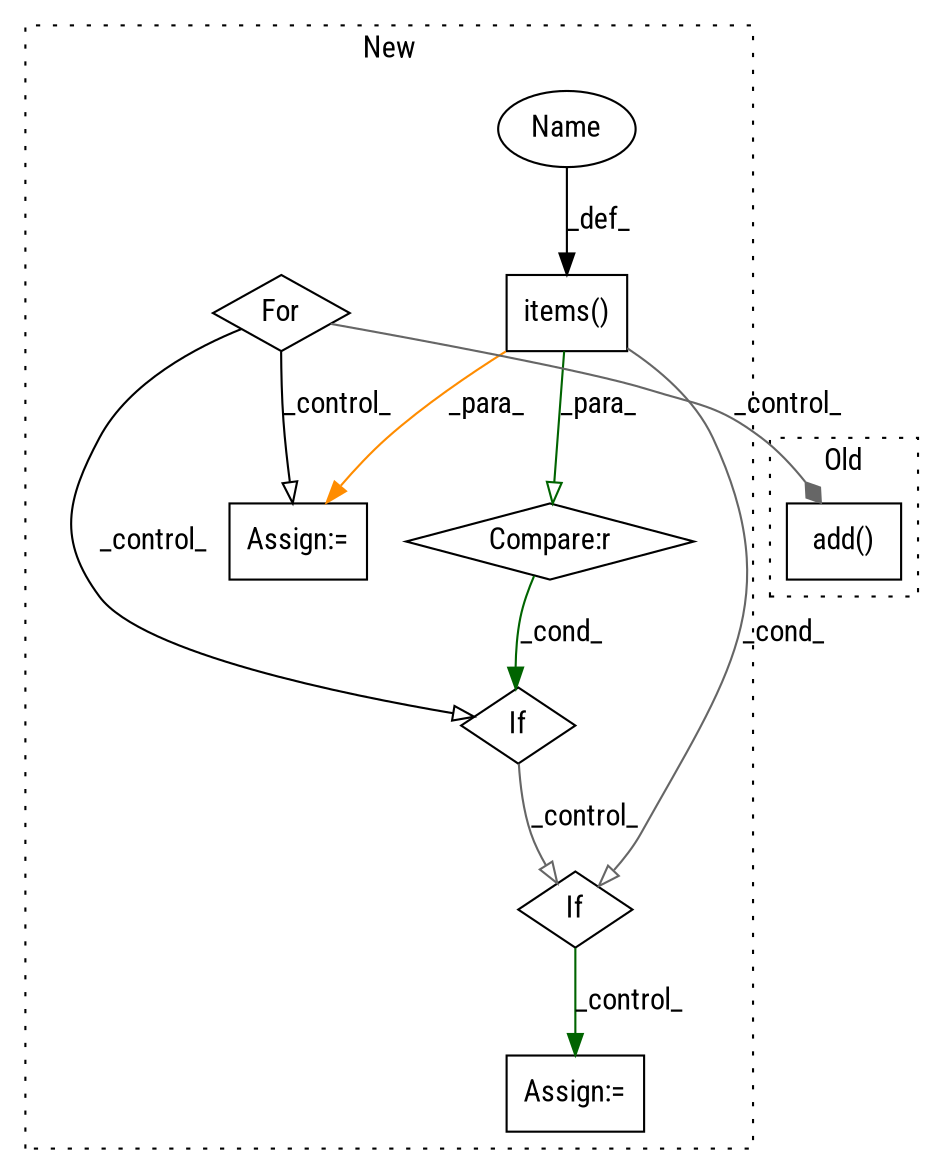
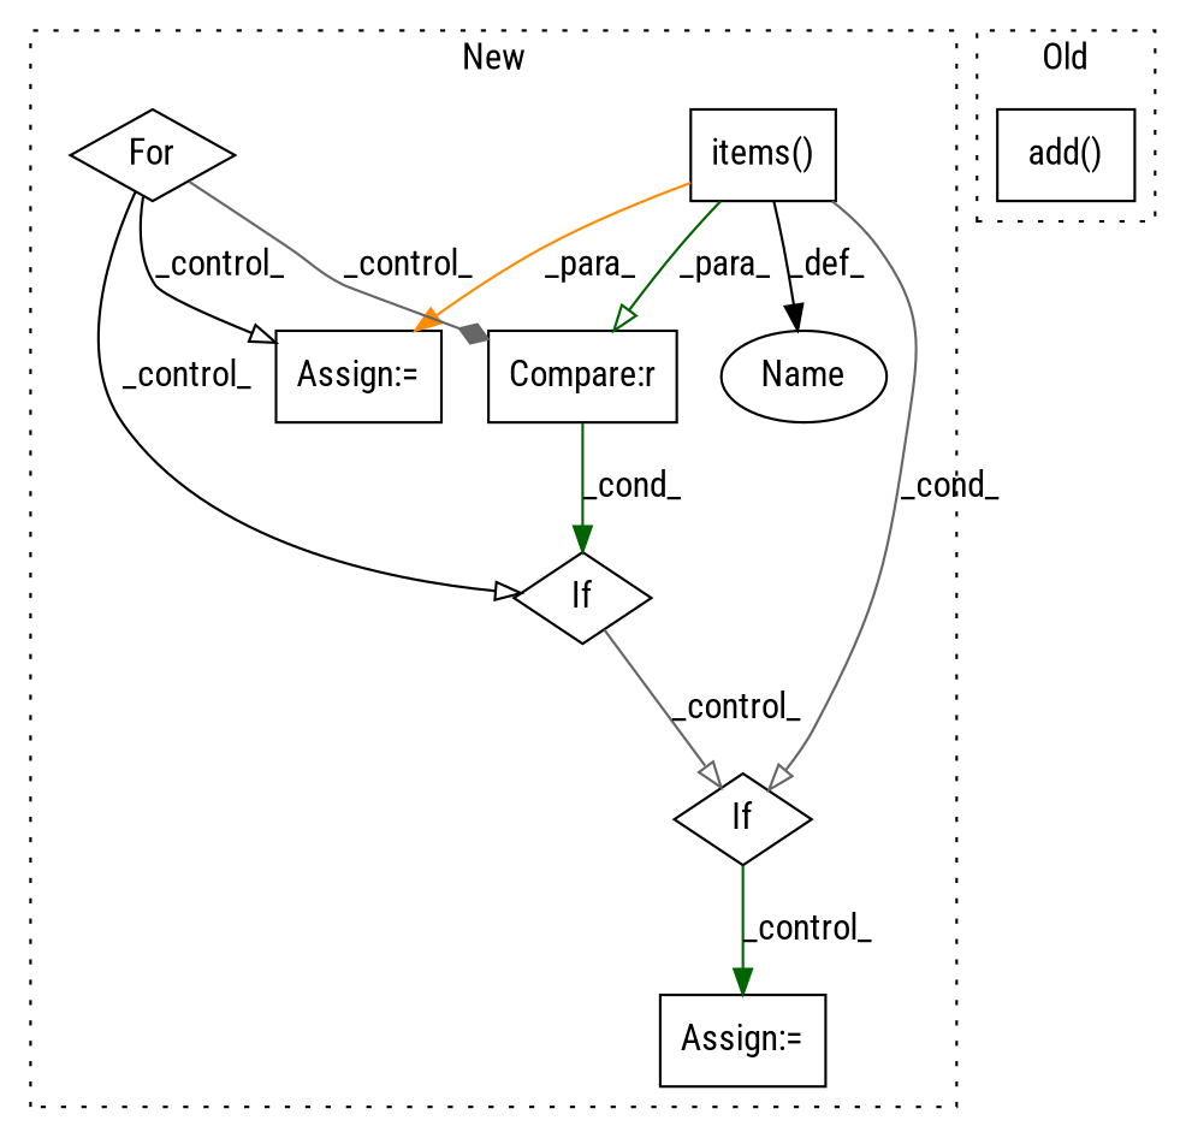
  digraph {
    fontname="Roboto Condensed"
    node [a=75 fontname="Roboto Condensed" l=3 s=1604 shape=box]
    edge [arrowhead=onormal color=darkgreen fontname="Roboto Condensed"]
    n1 [l=27 label="items()" s=1247]
    n2 [a=96 l=0 label=If shape=diamond]
    n3 [a=68 label="Assign:=" s=1362]
-   n4 [a=40 l=16 label="Compare:r" shape=diamond]
+   n4 [a=40 l=16 label="Compare:r"]
    n5 [a=68 label="Assign:=" s=1854]
    n6 [a=87 l=1 label=Name s=1242 shape=ellipse]
    n7 [a=96 label=If s=1738 shape=diamond]
    n8 [a=107 l="4,10" label=For s="1235,1274" shape=diamond]
    n9 [l="8,1" label="add()" s="2529,2541"]
    subgraph cluster_1 {
      label=New
      style=dotted
      n1
      n2
      n3
      n4
      n5
      n6
      n7
      n8
    }
    subgraph cluster_2 {
      label=Old
      style=dotted
      n9
    }
    n1 -> n3 [arrowhead=normal color=darkorange label=_para_]
    n1 -> n4 [label=_para_]
-   n6 -> n1 [arrowhead=normal color=black label=_def_]
+   n1 -> n6 [arrowhead=normal color=black label=_def_]
    n1 -> n7 [color=gray40 label=_cond_]
    n2 -> n7 [color=gray40 label=_control_]
    n4 -> n2 [arrowhead=normal label=_cond_]
    n7 -> n5 [arrowhead=normal label=_control_]
    n8 -> n2 [color=black label=_control_]
    n8 -> n3 [color=black label=_control_]
-   n8 -> n9 [arrowhead=diamond color=gray40 label=_control_]
+   n8 -> n4 [arrowhead=diamond color=gray40 label=_control_]
  }
